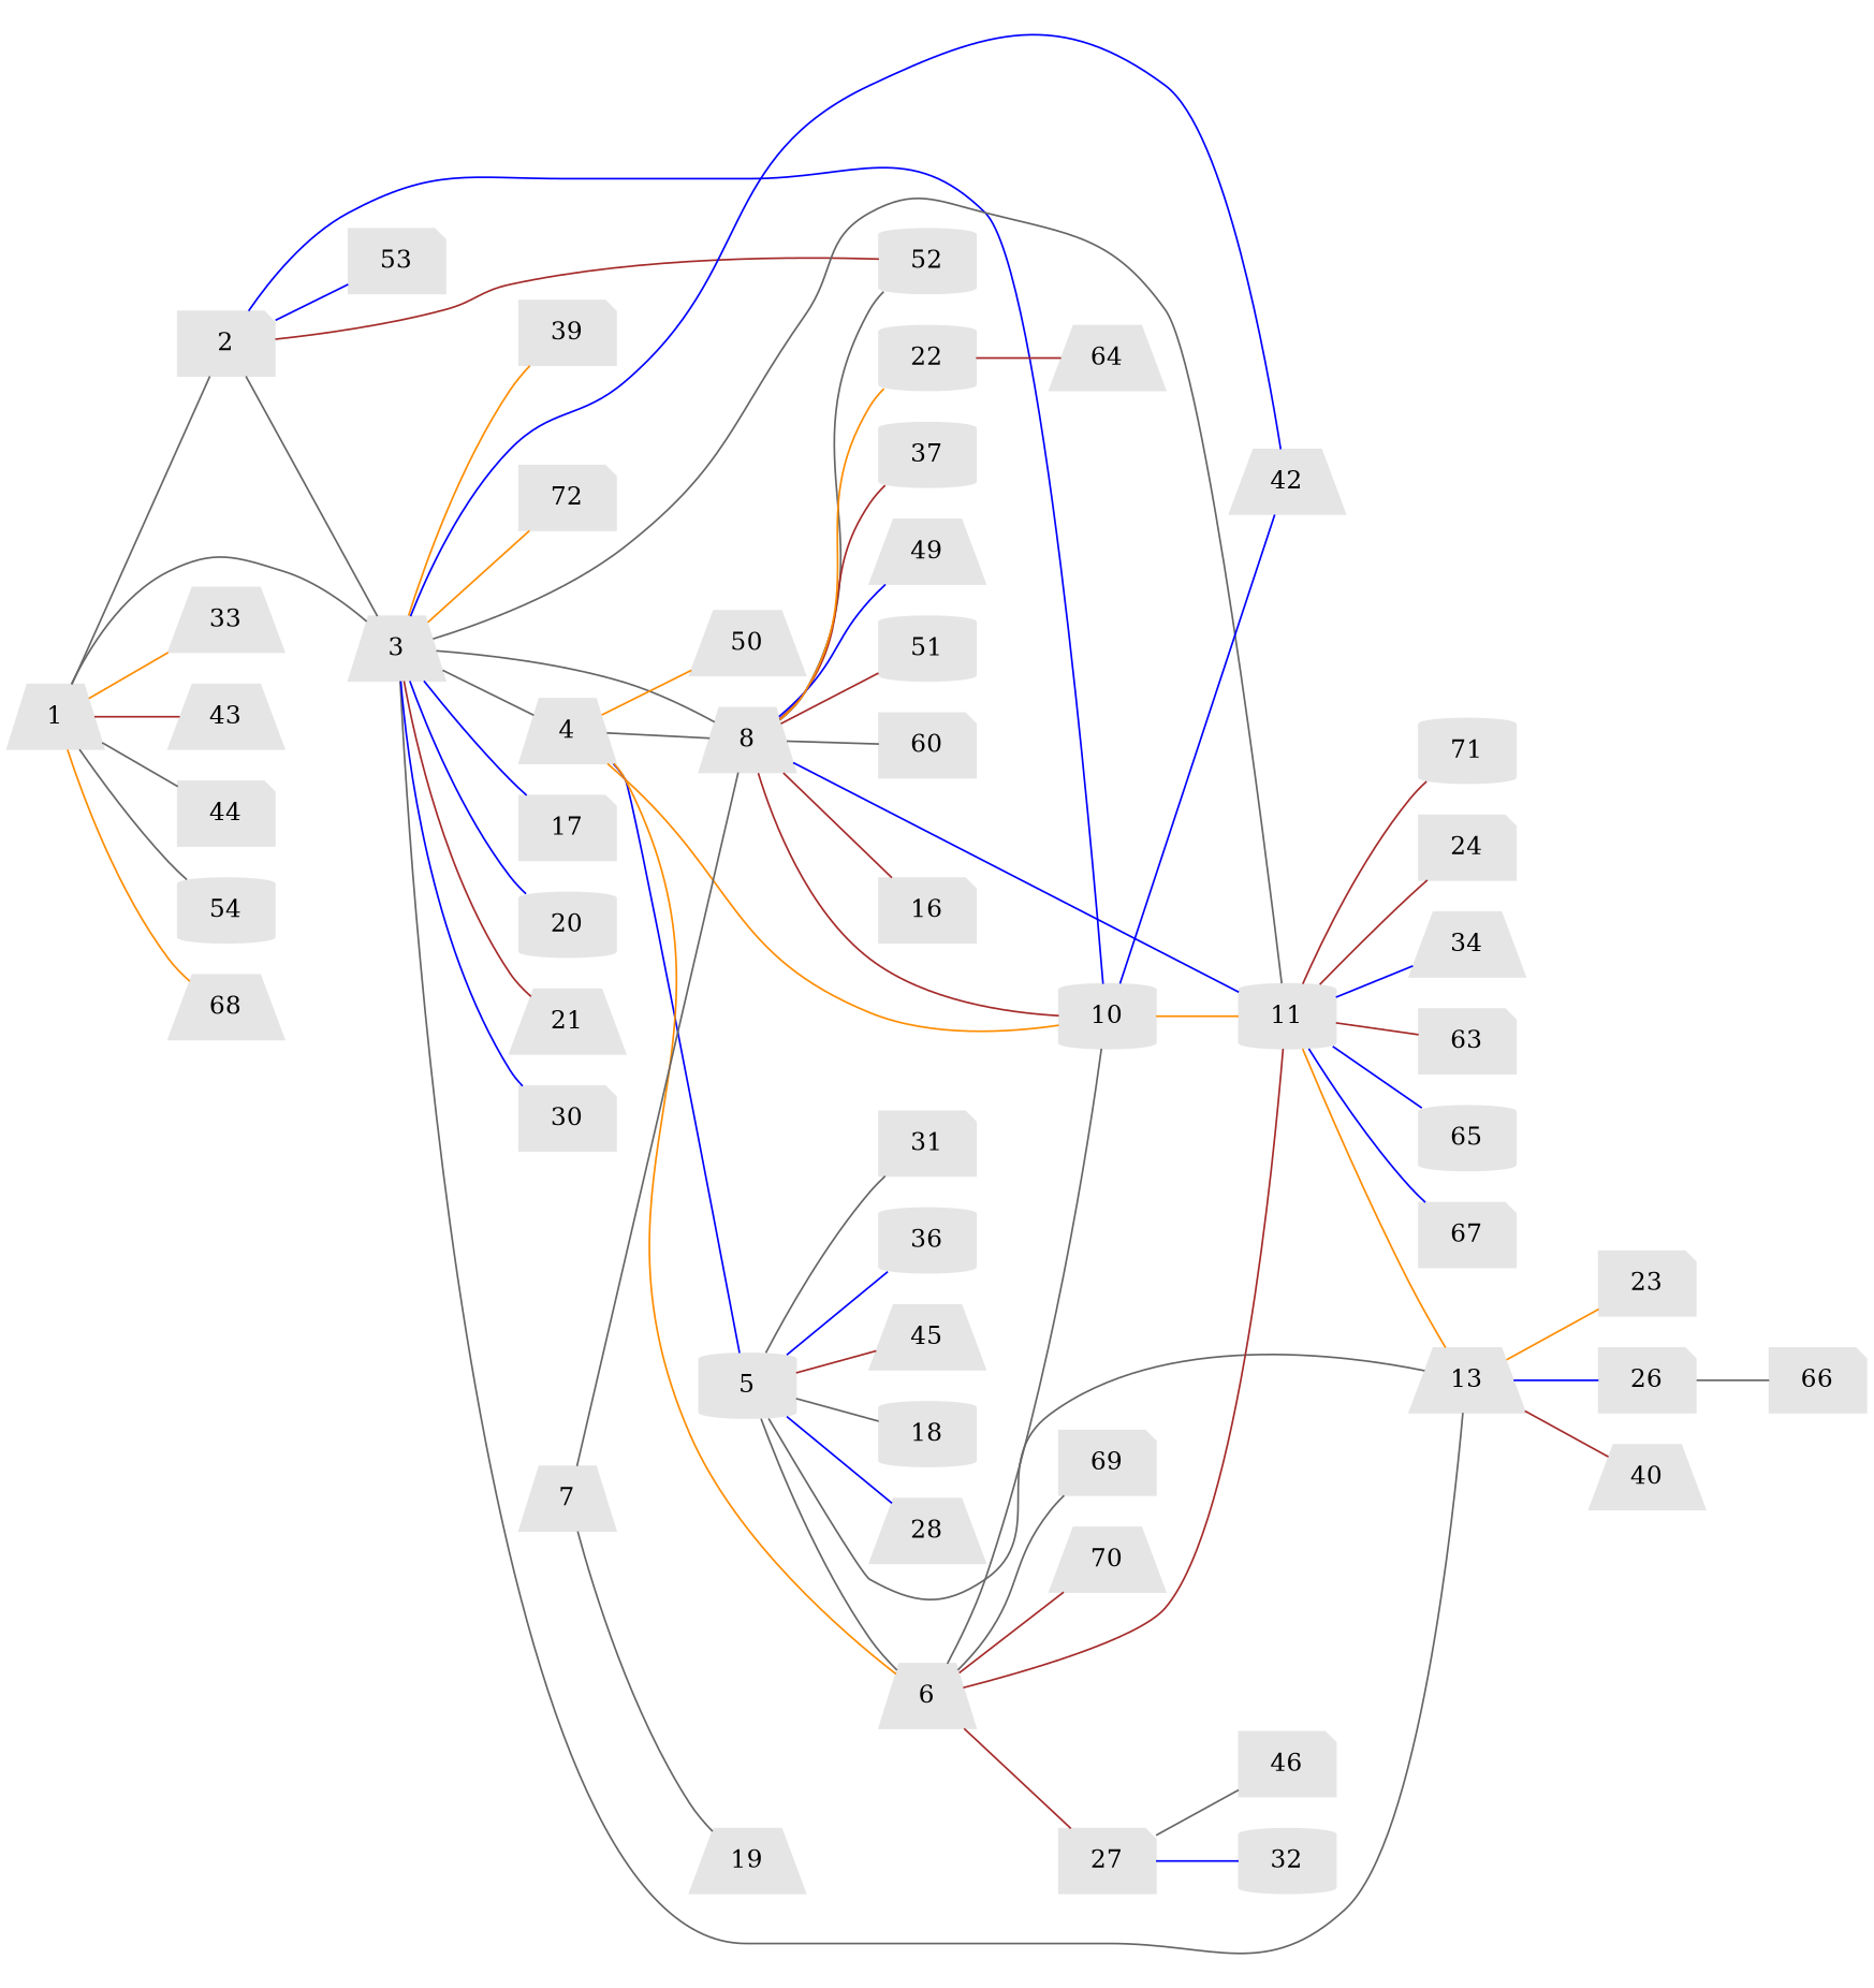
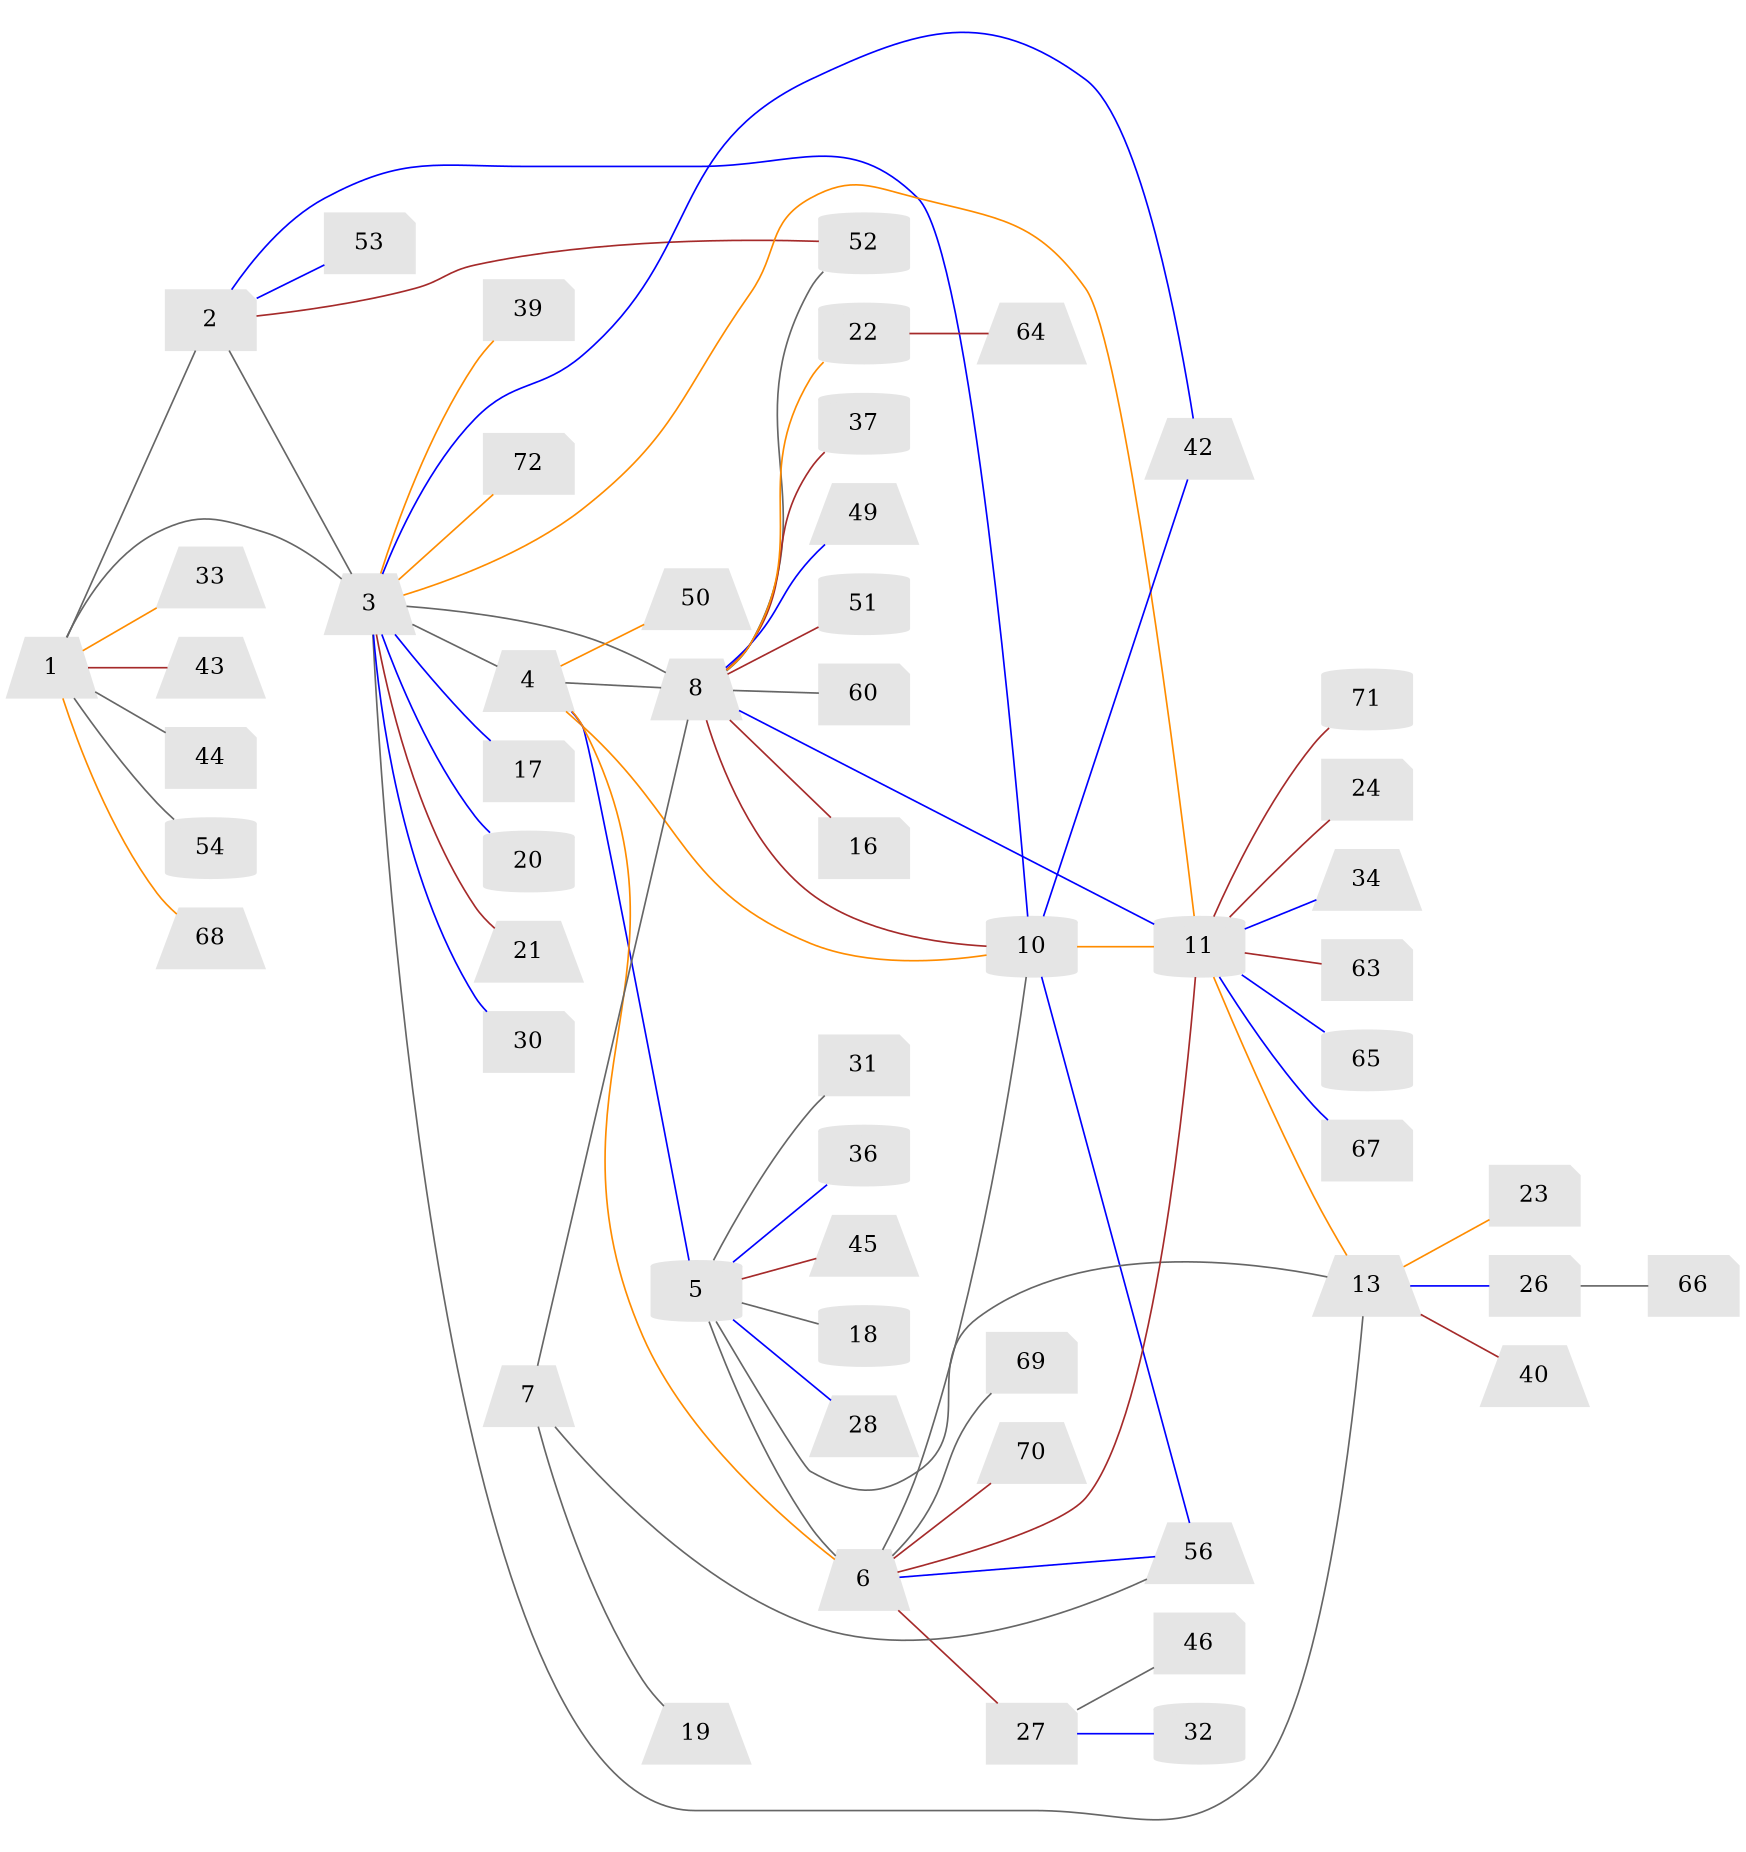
  graph {
    rankdir=LR
    node [color=gray90 shape=trapezium style=filled]
    edge [color=gray40]
    1 [super="+29"]
    2 [shape=note super="+48"]
    3 [super="+15"]
    33
    43
    44 [shape=note]
    54 [shape=cylinder super="+58"]
    68
    10 [shape=cylinder super="+55"]
    52 [shape=cylinder]
    53 [shape=note]
    4
    8 [super="+9"]
    11 [shape=cylinder super="+14"]
    13 [super="+22"]
    17 [shape=note]
    20 [shape=cylinder]
    21
    30 [shape=note]
    39 [shape=note]
    42
    72 [shape=note]
+   56 [super="+61"]
    5 [shape=cylinder super="+59"]
    6 [super="+12"]
    50
    16 [shape=note]
    37 [shape=cylinder]
    49
    51 [shape=cylinder]
    60 [shape=note]
    n32 [label=22 shape=cylinder]
    24 [shape=note]
    34
    63 [shape=note]
    65 [shape=cylinder]
    67 [shape=note]
    71 [shape=cylinder]
    23 [shape=note]
    26 [shape=note]
    40
    18 [shape=cylinder]
    28
    31 [shape=note]
    36 [shape=cylinder super="+57"]
    45
    27 [shape=note super="+35"]
    69 [shape=note]
    70
    32 [shape=cylinder]
    46 [shape=note]
    7 [super="+41"]
    19
    64
    66 [shape=note]
    1 -- 2
    1 -- 3
    1 -- 33 [color=darkorange]
    1 -- 43 [color=brown]
    1 -- 44
    1 -- 54
    1 -- 68 [color=darkorange]
    2 -- 3
    2 -- 10 [color=blue]
    2 -- 52 [color=brown]
    2 -- 53 [color=blue]
    3 -- 4
    3 -- 8
-   3 -- 11
+   3 -- 11 [color=darkorange]
    3 -- 13
    3 -- 17 [color=blue]
    3 -- 20 [color=blue]
    3 -- 21 [color=brown]
    3 -- 30 [color=blue]
    3 -- 39 [color=darkorange]
    3 -- 42 [color=blue]
    3 -- 72 [color=darkorange]
    10 -- 11 [color=darkorange]
    10 -- 42 [color=blue]
+   10 -- 56 [color=blue]
    4 -- 10 [color=darkorange]
    4 -- 8
    4 -- 5 [color=blue]
    4 -- 6 [color=darkorange]
    4 -- 50 [color=darkorange]
    8 -- 10 [color=brown]
    8 -- 52
    8 -- 11 [color=blue]
    8 -- 16 [color=brown]
    8 -- 37 [color=brown]
    8 -- 49 [color=blue]
    8 -- 51 [color=brown]
    8 -- 60
    8 -- n32 [color=darkorange]
    11 -- 13 [color=darkorange]
    11 -- 24 [color=brown]
    11 -- 34 [color=blue]
    11 -- 63 [color=brown]
    11 -- 65 [color=blue]
    11 -- 67 [color=blue]
    11 -- 71 [color=brown]
    13 -- 23 [color=darkorange]
    13 -- 26 [color=blue]
    13 -- 40 [color=brown]
    5 -- 13
    5 -- 6
    5 -- 18
    5 -- 28 [color=blue]
    5 -- 31
    5 -- 36 [color=blue]
    5 -- 45 [color=brown]
    6 -- 10
    6 -- 11 [color=brown]
+   6 -- 56 [color=blue]
    6 -- 27 [color=brown]
    6 -- 69
    6 -- 70 [color=brown]
    n32 -- 64 [color=brown]
    26 -- 66
    27 -- 32 [color=blue]
    27 -- 46
    7 -- 8 [weight=2]
+   7 -- 56
    7 -- 19
  }
